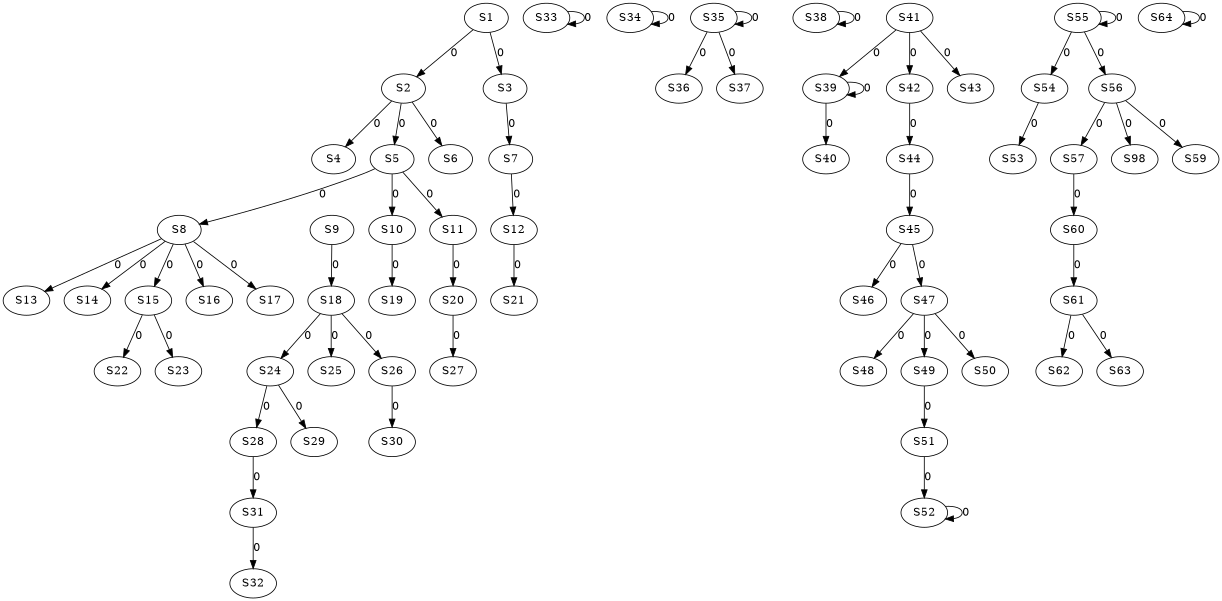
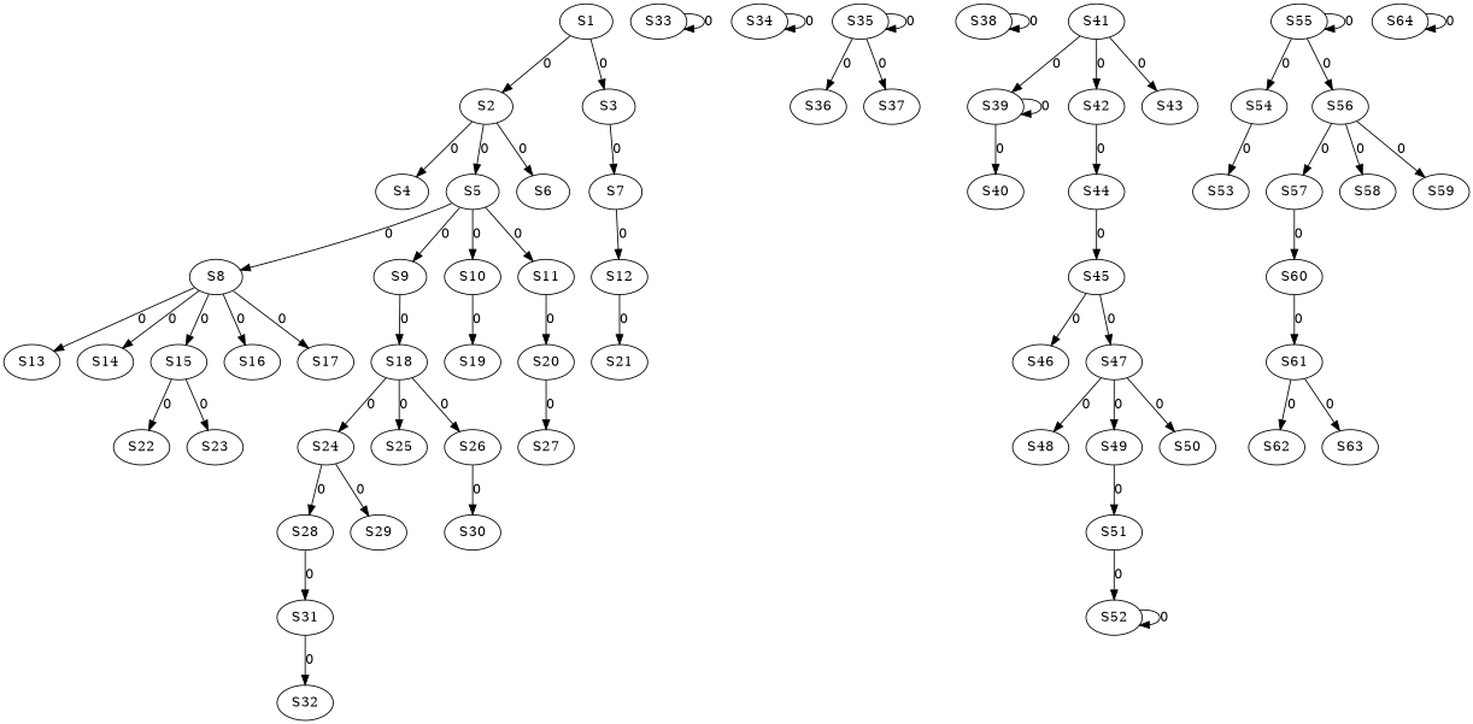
  strict digraph {
    S1
    S2
    S3
    S4
    S5
    S6
    S7
    S8
    S9
    S10
    S11
    S12
    S13
    S14
    S15
    S16
    S17
    S18
    S19
    S20
    S21
    S22
    S23
    S24
    S25
    S26
    S27
    S28
    S29
    S30
    S31
    S32
    S33
    S34
    S35
    S36
    S37
    S38
    S39
    S40
    S41
    S42
    S43
    S44
    S45
    S46
    S47
    S48
    S49
    S50
    S51
    S52
    S54
    S53
    S55
    S56
    S57
-   S58 [label=S98]
+   S58
    S59
    S60
    S61
    S62
    S63
    S64
    S1 -> S2 [label=0]
    S1 -> S3 [label=0]
    S2 -> S4 [label=0]
    S2 -> S5 [label=0]
    S2 -> S6 [label=0]
    S3 -> S7 [label=0]
    S5 -> S8 [label=0]
+   S5 -> S9 [label=0]
    S5 -> S10 [label=0]
    S5 -> S11 [label=0]
    S7 -> S12 [label=0]
    S8 -> S13 [label=0]
    S8 -> S14 [label=0]
    S8 -> S15 [label=0]
    S8 -> S16 [label=0]
    S8 -> S17 [label=0]
    S9 -> S18 [label=0]
    S10 -> S19 [label=0]
    S11 -> S20 [label=0]
    S12 -> S21 [label=0]
    S15 -> S22 [label=0]
    S15 -> S23 [label=0]
    S18 -> S24 [label=0]
    S18 -> S25 [label=0]
    S18 -> S26 [label=0]
    S20 -> S27 [label=0]
    S24 -> S28 [label=0]
    S24 -> S29 [label=0]
    S26 -> S30 [label=0]
    S28 -> S31 [label=0]
    S31 -> S32 [label=0]
    S33 -> S33 [label=0]
    S34 -> S34 [label=0]
    S35 -> S35 [label=0]
    S35 -> S36 [label=0]
    S35 -> S37 [label=0]
    S38 -> S38 [label=0]
    S39 -> S39 [label=0]
    S39 -> S40 [label=0]
    S41 -> S39 [label=0]
    S41 -> S42 [label=0]
    S41 -> S43 [label=0]
    S42 -> S44 [label=0]
    S44 -> S45 [label=0]
    S45 -> S46 [label=0]
    S45 -> S47 [label=0]
    S47 -> S48 [label=0]
    S47 -> S49 [label=0]
    S47 -> S50 [label=0]
    S49 -> S51 [label=0]
    S51 -> S52 [label=0]
    S52 -> S52 [label=0]
    S54 -> S53 [label=0]
    S55 -> S54 [label=0]
    S55 -> S55 [label=0]
    S55 -> S56 [label=0]
    S56 -> S57 [label=0]
    S56 -> S58 [label=0]
    S56 -> S59 [label=0]
    S57 -> S60 [label=0]
    S60 -> S61 [label=0]
    S61 -> S62 [label=0]
    S61 -> S63 [label=0]
    S64 -> S64 [label=0]
  }
